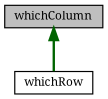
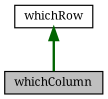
  digraph {
    rankdir=TB
    fontname="Noto Serif"
    node [color=black fontname="Noto Serif" fontsize=10 shape=record]
    n1 [fillcolor=grey75 fontcolor=black height=0.2 label=whichColumn style=filled width=0.4]
    n2 [height=0.2 label=whichRow width=0.4]
-   n1 -> n2 [color=darkgreen dir=back fontname="Noto Serif" fontsize=10 labelfontname=FreeSans labelfontsize=10 style=bold]
+   n2 -> n1 [color=darkgreen dir=back fontname="Noto Serif" fontsize=10 labelfontname=FreeSans labelfontsize=10 style=bold]
  }
